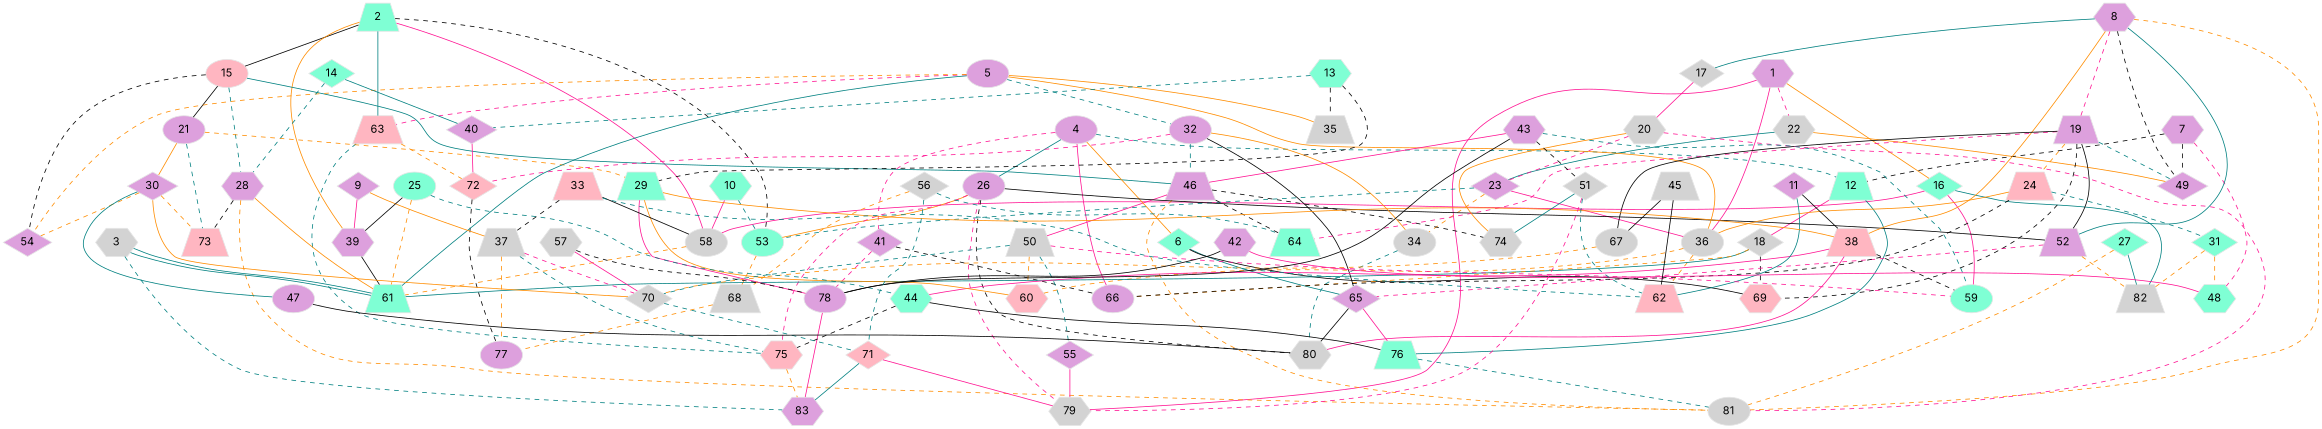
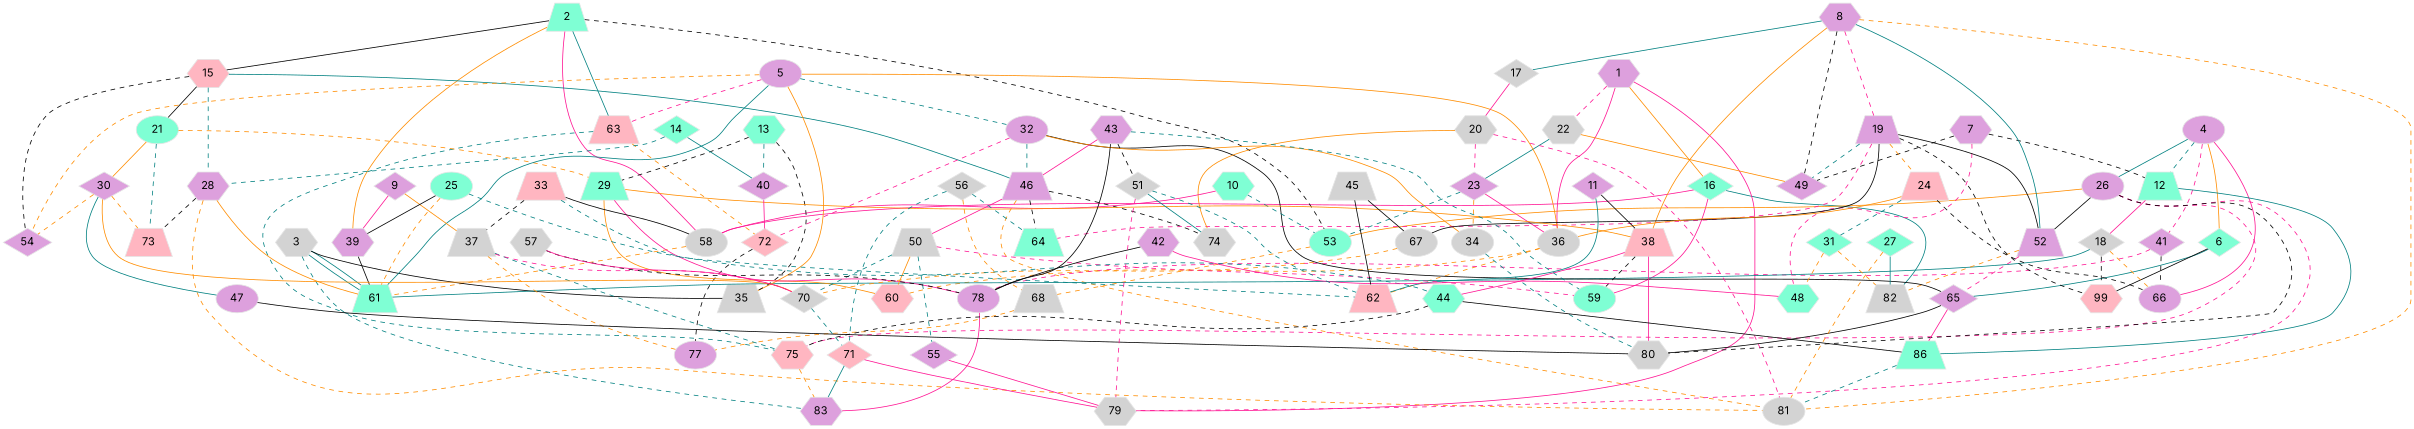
  graph {
    fontname=Inter
    node [color=gray90 fillcolor=plum fontname=Inter shape=hexagon style=filled]
    edge [color=teal fontname=Inter style=dashed]
    16 [fillcolor=aquamarine shape=diamond]
    1
    22 [fillcolor=lightgrey]
    36 [fillcolor=lightgrey shape=ellipse]
    79 [fillcolor=lightgrey]
    58 [fillcolor=lightgrey shape=ellipse]
    59 [fillcolor=aquamarine shape=ellipse]
    82 [fillcolor=lightgrey shape=trapezium]
    49 [shape=diamond]
    23 [shape=diamond]
    62 [fillcolor=lightpink shape=trapezium]
    60 [fillcolor=lightpink]
    2 [fillcolor=aquamarine shape=trapezium]
-   15 [fillcolor=lightpink shape=ellipse]
+   15 [fillcolor=lightpink]
    39
    53 [fillcolor=aquamarine shape=ellipse]
    63 [fillcolor=lightpink shape=trapezium]
    54 [shape=diamond]
    28
-   21 [shape=ellipse]
+   21 [fillcolor=aquamarine shape=ellipse]
    46 [shape=trapezium]
    61 [fillcolor=aquamarine shape=trapezium]
    68 [fillcolor=lightgrey shape=trapezium]
    75 [fillcolor=lightpink]
    72 [fillcolor=lightpink shape=diamond]
    3 [fillcolor=lightgrey]
    35 [fillcolor=lightgrey shape=trapezium]
    83
    4 [shape=ellipse]
    6 [fillcolor=aquamarine shape=diamond]
    12 [fillcolor=aquamarine shape=trapezium]
    26 [shape=ellipse]
    41 [shape=diamond]
    66 [shape=ellipse]
    65 [shape=diamond]
-   69 [fillcolor=lightpink]
+   69 [fillcolor=lightpink label=99]
    18 [fillcolor=lightgrey shape=diamond]
-   76 [fillcolor=aquamarine shape=trapezium]
+   76 [fillcolor=aquamarine shape=trapezium label=86]
    52 [shape=trapezium]
    80 [fillcolor=lightgrey]
    78 [shape=ellipse]
    5 [shape=ellipse]
    32 [shape=ellipse]
    34 [fillcolor=lightgrey shape=ellipse]
    7
    48 [fillcolor=aquamarine]
    8
    17 [fillcolor=lightgrey shape=diamond]
    19 [shape=trapezium]
    38 [fillcolor=lightpink shape=trapezium]
    81 [fillcolor=lightgrey shape=ellipse]
    20 [fillcolor=lightgrey]
    24 [fillcolor=lightpink shape=trapezium]
    64 [fillcolor=aquamarine shape=trapezium]
    67 [fillcolor=lightgrey shape=ellipse]
    44 [fillcolor=aquamarine]
    9 [shape=diamond]
    37 [fillcolor=lightgrey shape=trapezium]
    70 [fillcolor=lightgrey shape=diamond]
    77 [shape=ellipse]
    10 [fillcolor=aquamarine]
    11 [shape=diamond]
    13 [fillcolor=aquamarine]
    29 [fillcolor=aquamarine shape=trapezium]
    40 [shape=diamond]
    14 [fillcolor=aquamarine shape=diamond]
    73 [fillcolor=lightpink shape=trapezium]
    71 [fillcolor=lightpink shape=diamond]
    30 [shape=diamond]
    74 [fillcolor=lightgrey]
    50 [fillcolor=lightgrey shape=trapezium]
    31 [fillcolor=aquamarine shape=diamond]
    47 [shape=ellipse]
    25 [fillcolor=aquamarine shape=ellipse]
    27 [fillcolor=aquamarine shape=diamond]
    33 [fillcolor=lightpink shape=trapezium]
    42
    43
    51 [fillcolor=lightgrey shape=diamond]
    45 [fillcolor=lightgrey shape=trapezium]
    55 [shape=diamond]
    56 [fillcolor=lightgrey shape=diamond]
    57 [fillcolor=lightgrey]
    16 -- 58 [color=deeppink style=solid]
    16 -- 59 [color=deeppink style=solid]
    16 -- 82 [style=solid]
    1 -- 16 [color=darkorange style=solid]
    1 -- 22 [color=deeppink]
    1 -- 36 [color=deeppink style=solid]
    1 -- 79 [color=deeppink style=solid]
    22 -- 49 [color=darkorange style=solid]
    22 -- 23 [style=solid]
    36 -- 62 [color=darkorange]
    36 -- 60 [color=darkorange]
    58 -- 61 [color=darkorange]
    23 -- 36 [color=deeppink style=solid]
    23 -- 53
    23 -- 34 [color=darkorange]
    2 -- 58 [color=deeppink style=solid]
    2 -- 15 [color=black style=solid]
    2 -- 39 [color=darkorange style=solid]
    2 -- 53 [color=black]
    2 -- 63 [style=solid]
    15 -- 54 [color=black]
    15 -- 28
    15 -- 21 [color=black style=solid]
    15 -- 46 [style=solid]
    39 -- 61 [color=black style=solid]
    53 -- 68 [color=darkorange]
    63 -- 75
    63 -- 72 [color=darkorange]
    28 -- 61 [color=darkorange style=solid]
    28 -- 81 [color=darkorange]
    28 -- 73 [color=black]
    21 -- 29 [color=darkorange]
    21 -- 73
    21 -- 30 [color=darkorange style=solid]
    46 -- 81 [color=darkorange]
    46 -- 64 [color=black]
    46 -- 74 [color=black]
    46 -- 50 [color=deeppink style=solid]
    68 -- 77 [color=darkorange]
    75 -- 83 [color=darkorange]
    72 -- 77 [color=black]
    3 -- 61 [style=solid]
    3 -- 61 [style=solid]
+   3 -- 35 [color=black style=solid]
    3 -- 83
    4 -- 6 [color=darkorange style=solid]
    4 -- 12
    4 -- 26 [style=solid]
    4 -- 41 [color=deeppink]
    4 -- 66 [color=deeppink style=solid]
    6 -- 65 [style=solid]
    6 -- 69 [color=black style=solid]
    12 -- 18 [color=deeppink style=solid]
    12 -- 76 [style=solid]
    26 -- 79 [color=deeppink]
    26 -- 53 [color=darkorange style=solid]
    26 -- 75 [color=deeppink]
    26 -- 52 [color=black style=solid]
    26 -- 80 [color=black]
    41 -- 66 [color=black]
    41 -- 78 [color=deeppink]
    65 -- 76 [color=deeppink style=solid]
    65 -- 80 [color=black style=solid]
    18 -- 61 [style=solid]
    18 -- 66 [color=darkorange]
    18 -- 69 [color=black]
    76 -- 81
    52 -- 82 [color=darkorange]
    52 -- 65 [color=deeppink]
    78 -- 83 [color=deeppink style=solid]
    5 -- 36 [color=darkorange style=solid]
    5 -- 63 [color=deeppink]
    5 -- 54 [color=darkorange]
    5 -- 61 [style=solid]
    5 -- 35 [color=darkorange style=solid]
    5 -- 32
    32 -- 46
    32 -- 72 [color=deeppink]
    32 -- 65 [color=black style=solid]
    32 -- 34 [color=darkorange style=solid]
    34 -- 80
    7 -- 49 [color=black]
    7 -- 12 [color=black]
    7 -- 48 [color=deeppink]
    8 -- 49 [color=black]
    8 -- 52 [style=solid]
    8 -- 17 [style=solid]
    8 -- 19 [color=deeppink]
    8 -- 38 [color=darkorange style=solid]
    8 -- 81 [color=darkorange]
    17 -- 20 [color=deeppink style=solid]
    19 -- 49
    19 -- 69 [color=black]
    19 -- 52 [color=black style=solid]
    19 -- 24 [color=darkorange]
    19 -- 64 [color=deeppink]
    19 -- 67 [color=black style=solid]
    38 -- 59 [color=black]
    38 -- 80 [color=deeppink style=solid]
    38 -- 44 [color=deeppink style=solid]
    20 -- 23 [color=deeppink]
    20 -- 81 [color=deeppink]
    20 -- 74 [color=darkorange style=solid]
    24 -- 36 [color=darkorange style=solid]
    24 -- 66 [color=black]
    24 -- 31
    67 -- 70 [color=darkorange]
    44 -- 75 [color=black]
    44 -- 76 [color=black style=solid]
    9 -- 39 [color=deeppink style=solid]
    9 -- 37 [color=darkorange style=solid]
    37 -- 75
    37 -- 70 [color=deeppink]
    37 -- 77 [color=darkorange]
    70 -- 71
    10 -- 58 [color=deeppink style=solid]
    10 -- 53
    11 -- 62 [style=solid]
    11 -- 38 [color=black style=solid]
    13 -- 35 [color=black]
    13 -- 29 [color=black]
    13 -- 40
    29 -- 60 [color=darkorange style=solid]
    29 -- 78 [color=deeppink style=solid]
    29 -- 38 [color=darkorange style=solid]
    40 -- 72 [color=deeppink style=solid]
    14 -- 28
    14 -- 40 [style=solid]
    71 -- 79 [color=deeppink style=solid]
    71 -- 83 [style=solid]
    30 -- 54 [color=darkorange]
    30 -- 70 [color=darkorange style=solid]
    30 -- 73 [color=darkorange]
    30 -- 47 [style=solid]
    50 -- 59 [color=deeppink]
-   50 -- 60 [color=darkorange]
+   50 -- 60 [color=darkorange style=solid]
    50 -- 70
    50 -- 55
    31 -- 82 [color=darkorange]
    31 -- 48 [color=darkorange]
    47 -- 80 [color=black style=solid]
    25 -- 39 [color=black style=solid]
    25 -- 61 [color=darkorange]
    25 -- 44
    27 -- 82 [style=solid]
    27 -- 81 [color=darkorange]
    33 -- 58 [color=black style=solid]
    33 -- 62
    33 -- 37 [color=black]
    42 -- 78 [color=black style=solid]
    42 -- 48 [color=deeppink style=solid]
    43 -- 59
    43 -- 46 [color=deeppink style=solid]
    43 -- 78 [color=black style=solid]
    43 -- 51 [color=black]
    51 -- 79 [color=deeppink]
    51 -- 62
    51 -- 74 [style=solid]
    45 -- 62 [color=black style=solid]
    45 -- 67 [color=black style=solid]
    55 -- 79 [color=deeppink style=solid]
    56 -- 68 [color=darkorange]
    56 -- 64
    56 -- 71
    57 -- 78 [color=black]
    57 -- 70 [color=deeppink style=solid]
  }
